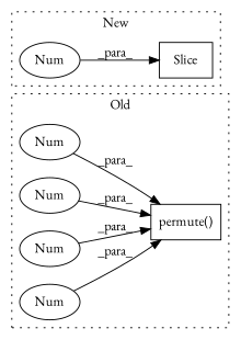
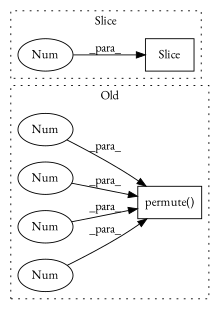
  digraph {
    fontname="EB Garamond"
    rankdir=LR
    node [a=76 fontname="EB Garamond" l=1 s=1954 shape=ellipse]
    edge [fontname="EB Garamond"]
    n1 [a=75 l="44,1" label="permute()" s="2014,2074" shape=box]
    n2 [label=Num s=2073]
    n3 [label=Num s=2067]
    n4 [label=Num s=2061]
    n5 [label=Num s=2070]
    n6 [a=80 l=2 label=Slice shape=box]
    n7 [label=Num]
    subgraph cluster_1 {
      label=Old
      style=dotted
      n1
      n2
      n3
      n4
      n5
    }
    subgraph cluster_2 {
-     label=New
+     label=Slice
      style=dotted
      n6
      n7
    }
    n2 -> n1 [label=_para_]
    n3 -> n1 [label=_para_]
    n4 -> n1 [label=_para_]
    n5 -> n1 [label=_para_]
    n7 -> n6 [label=_para_]
  }
